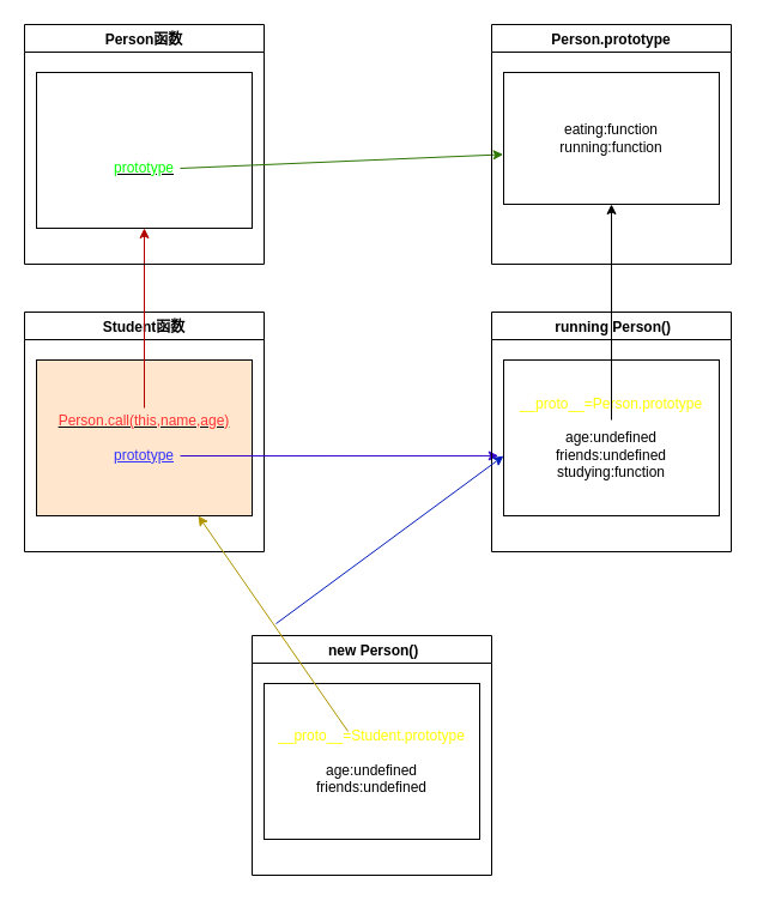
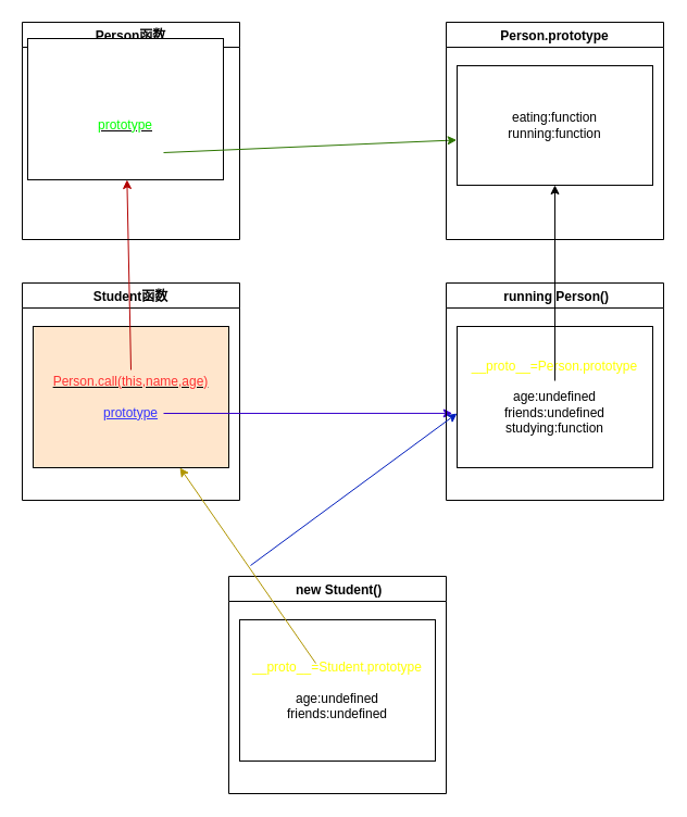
  <mxCell id="0" />
  <mxCell id="1" parent="0" />
  <mxCell id="2" value="Student函数" style="swimlane;startSize=23;" vertex="1" parent="1"><mxGeometry x="20" y="260" width="200" height="200" as="geometry" /></mxCell>
  <mxCell id="3" value="&lt;u&gt;&lt;font color=&quot;#ff3333&quot;&gt;Person.call(this,name,age)&lt;/font&gt;&lt;br&gt;&lt;/u&gt;&lt;br&gt;&lt;font color=&quot;#3333ff&quot;&gt;&lt;u&gt;prototype&lt;/u&gt;&lt;/font&gt;" style="whiteSpace=wrap;html=1;fillColor=#ffe6cc;" vertex="1" parent="2"><mxGeometry x="10" y="40" width="180" height="130" as="geometry" /></mxCell>
  <mxCell id="4" value="" style="endArrow=classic;html=1;fontColor=#FFFFFF;fillColor=#e51400;strokeColor=#B20000;" edge="1" parent="2" target="10"><mxGeometry width="50" height="50" relative="1" as="geometry"><mxPoint x="100" y="80" as="sourcePoint" /><mxPoint x="150" y="30" as="targetPoint" /></mxGeometry></mxCell>
  <mxCell id="5" value="" style="endArrow=classic;html=1;fontColor=#3333FF;entryX=-0.024;entryY=0.615;entryDx=0;entryDy=0;entryPerimeter=0;fillColor=#6a00ff;strokeColor=#3700CC;" edge="1" parent="2" target="7"><mxGeometry width="50" height="50" relative="1" as="geometry"><mxPoint x="130" y="120" as="sourcePoint" /><mxPoint x="180" y="70" as="targetPoint" /></mxGeometry></mxCell>
  <mxCell id="6" value=" running Person()" style="swimlane;startSize=23;" vertex="1" parent="1"><mxGeometry x="410" y="260" width="200" height="200" as="geometry" /></mxCell>
  <mxCell id="7" value="&lt;font color=&quot;#ffff00&quot;&gt;__proto__=Person.prototype&lt;/font&gt;&lt;br&gt;&lt;font color=&quot;#ffffff&quot;&gt;name:unefined&lt;br&gt;&lt;/font&gt;age:undefined&lt;br&gt;friends:undefined&lt;br&gt;studying:function" style="whiteSpace=wrap;html=1;" vertex="1" parent="6"><mxGeometry x="10" y="40" width="180" height="130" as="geometry" /></mxCell>
  <mxCell id="8" value="" style="endArrow=classic;html=1;fontColor=#FFFF00;entryX=0.5;entryY=1;entryDx=0;entryDy=0;" edge="1" parent="6" target="13"><mxGeometry width="50" height="50" relative="1" as="geometry"><mxPoint x="100" y="90" as="sourcePoint" /><mxPoint x="150" y="40" as="targetPoint" /></mxGeometry></mxCell>
  <mxCell id="9" value="Person函数" style="swimlane;startSize=23;" vertex="1" parent="1"><mxGeometry x="20" y="20" width="200" height="200" as="geometry" /></mxCell>
- <mxCell id="10" value="&lt;font color=&quot;#ffffff&quot;&gt;this.name = name&lt;br&gt;this.age = age&lt;br&gt;&lt;/font&gt;&lt;u&gt;&lt;font color=&quot;#00ff00&quot;&gt;prototype&lt;/font&gt;&lt;/u&gt;&lt;font color=&quot;#ffffff&quot;&gt;&lt;br&gt;&lt;/font&gt;" style="whiteSpace=wrap;html=1;" vertex="1" parent="9"><mxGeometry x="10" y="40" width="180" height="130" as="geometry" /></mxCell>
+ <mxCell id="10" value="&lt;font color=&quot;#ffffff&quot;&gt;this.name = name&lt;br&gt;this.age = age&lt;br&gt;&lt;/font&gt;&lt;u&gt;&lt;font color=&quot;#00ff00&quot;&gt;prototype&lt;/font&gt;&lt;/u&gt;&lt;font color=&quot;#ffffff&quot;&gt;&lt;br&gt;&lt;/font&gt;" style="whiteSpace=wrap;html=1;" vertex="1" parent="9"><mxGeometry x="5" y="15" width="180" height="130" as="geometry" /></mxCell>
  <mxCell id="11" value="" style="endArrow=classic;html=1;fontColor=#00FF00;entryX=-0.002;entryY=0.622;entryDx=0;entryDy=0;entryPerimeter=0;fillColor=#60a917;strokeColor=#2D7600;" edge="1" parent="9" target="13"><mxGeometry width="50" height="50" relative="1" as="geometry"><mxPoint x="130" y="120" as="sourcePoint" /><mxPoint x="180" y="70" as="targetPoint" /></mxGeometry></mxCell>
  <mxCell id="12" value="Person.prototype" style="swimlane;startSize=23;" vertex="1" parent="1"><mxGeometry x="410" y="20" width="200" height="200" as="geometry" /></mxCell>
  <mxCell id="13" value="eating:function&lt;br&gt;running:function&lt;br&gt;" style="whiteSpace=wrap;html=1;" vertex="1" parent="12"><mxGeometry x="10" y="40" width="180" height="110" as="geometry" /></mxCell>
- <mxCell id="14" value=" new Person()" style="swimlane;startSize=23;" vertex="1" parent="1"><mxGeometry x="210" y="530" width="200" height="200" as="geometry" /></mxCell>
+ <mxCell id="14" value=" new Student()" style="swimlane;startSize=23;" vertex="1" parent="1"><mxGeometry x="210" y="530" width="200" height="200" as="geometry" /></mxCell>
  <mxCell id="15" value="&lt;font color=&quot;#ffff00&quot;&gt;__proto__=Student.prototype&lt;/font&gt;&lt;br&gt;&lt;font color=&quot;#ffffff&quot;&gt;name:unefined&lt;br&gt;&lt;/font&gt;age:undefined&lt;br&gt;friends:undefined" style="whiteSpace=wrap;html=1;" vertex="1" parent="14"><mxGeometry x="10" y="40" width="180" height="130" as="geometry" /></mxCell>
  <mxCell id="16" value="" style="endArrow=classic;html=1;fontColor=#FFFFFF;entryX=0.75;entryY=1;entryDx=0;entryDy=0;fillColor=#e3c800;strokeColor=#B09500;" edge="1" parent="14" target="3"><mxGeometry width="50" height="50" relative="1" as="geometry"><mxPoint x="80" y="80" as="sourcePoint" /><mxPoint x="40" y="-100" as="targetPoint" /></mxGeometry></mxCell>
  <mxCell id="17" value="" style="endArrow=classic;html=1;fontColor=#FFFFFF;fillColor=#0050ef;strokeColor=#001DBC;" edge="1" parent="1"><mxGeometry width="50" height="50" relative="1" as="geometry"><mxPoint x="230" y="520" as="sourcePoint" /><mxPoint x="420" y="380" as="targetPoint" /></mxGeometry></mxCell>
